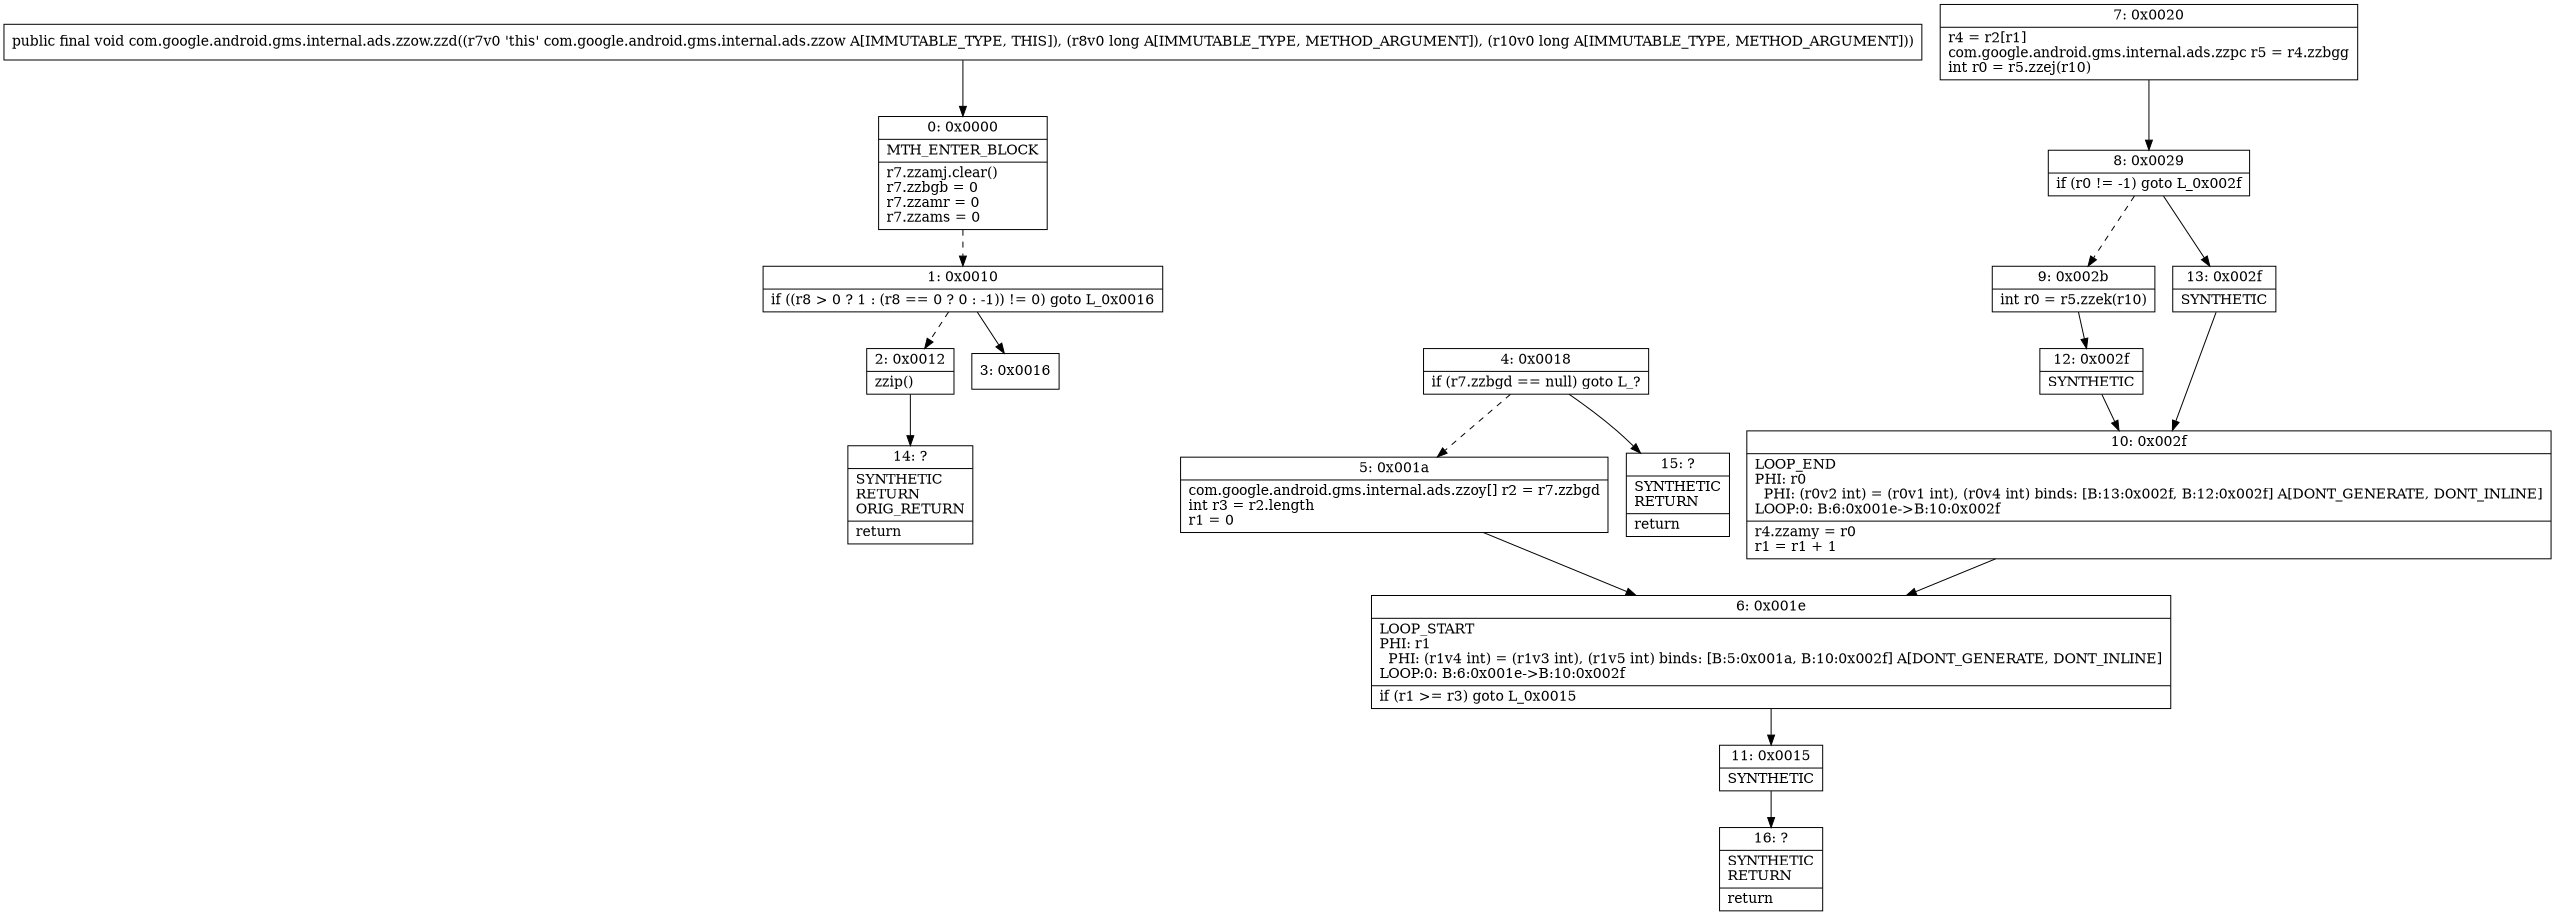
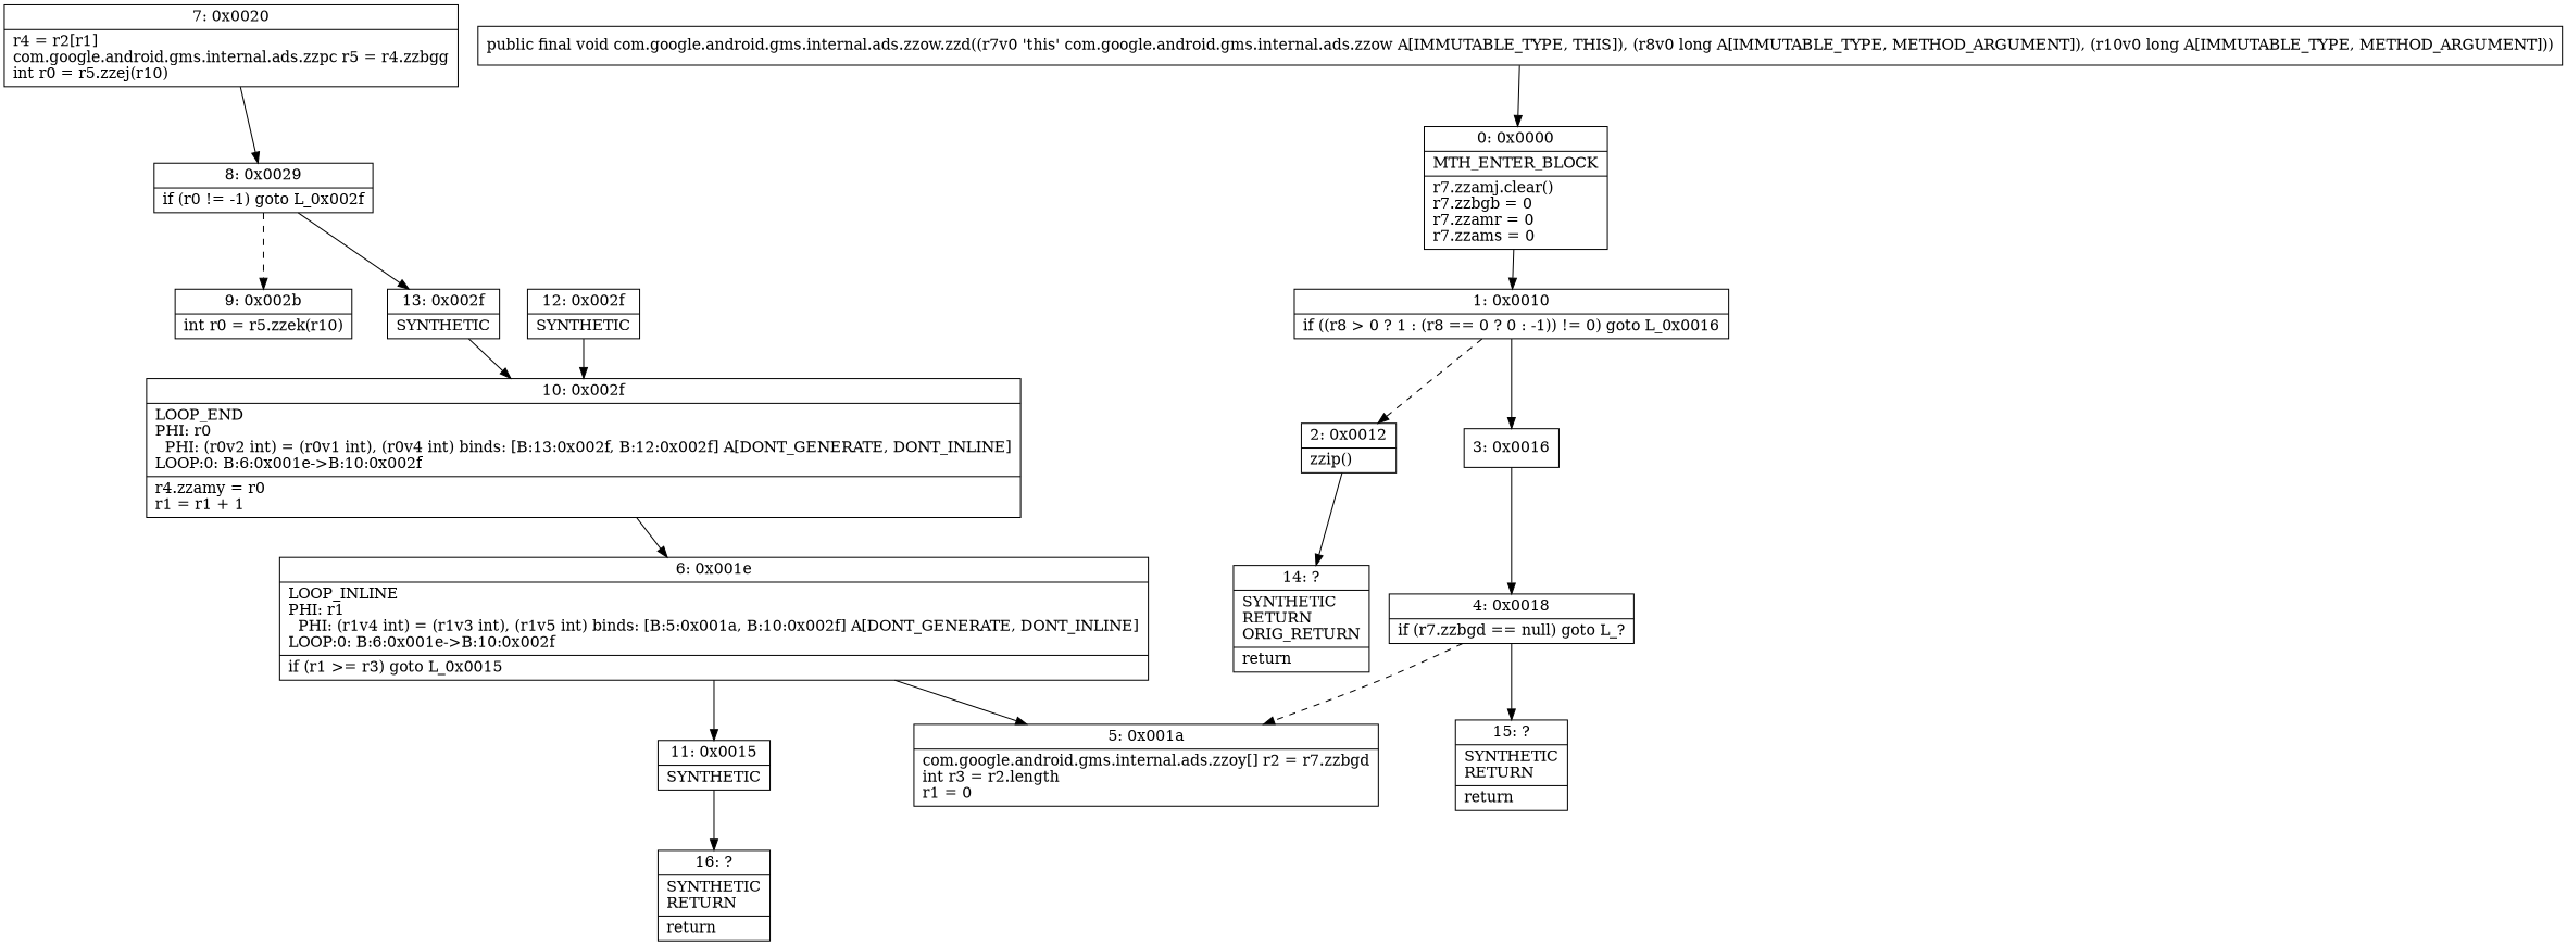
  digraph {
    node [shape=record]
    n1 [label="{0\:\ 0x0000|MTH_ENTER_BLOCK\l|r7.zzamj.clear()\lr7.zzbgb = 0\lr7.zzamr = 0\lr7.zzams = 0\l}"]
    n2 [label="{1\:\ 0x0010|if ((r8 \> 0 ? 1 : (r8 == 0 ? 0 : \-1)) != 0) goto L_0x0016\l}"]
    n3 [label="{2\:\ 0x0012|zzip()\l}"]
    n4 [label="{3\:\ 0x0016}"]
    n5 [label="{14\:\ ?|SYNTHETIC\lRETURN\lORIG_RETURN\l|return\l}"]
    n6 [label="{4\:\ 0x0018|if (r7.zzbgd == null) goto L_?\l}"]
    n7 [label="{5\:\ 0x001a|com.google.android.gms.internal.ads.zzoy[] r2 = r7.zzbgd\lint r3 = r2.length\lr1 = 0\l}"]
    n8 [label="{15\:\ ?|SYNTHETIC\lRETURN\l|return\l}"]
-   n9 [label="{6\:\ 0x001e|LOOP_START\lPHI: r1 \l  PHI: (r1v4 int) = (r1v3 int), (r1v5 int) binds: [B:5:0x001a, B:10:0x002f] A[DONT_GENERATE, DONT_INLINE]\lLOOP:0: B:6:0x001e\-\>B:10:0x002f\l|if (r1 \>= r3) goto L_0x0015\l}"]
+   n9 [label="{6\:\ 0x001e|LOOP_INLINE\lPHI: r1 \l  PHI: (r1v4 int) = (r1v3 int), (r1v5 int) binds: [B:5:0x001a, B:10:0x002f] A[DONT_GENERATE, DONT_INLINE]\lLOOP:0: B:6:0x001e\-\>B:10:0x002f\l|if (r1 \>= r3) goto L_0x0015\l}"]
    n10 [label="{11\:\ 0x0015|SYNTHETIC\l}"]
    n11 [label="{7\:\ 0x0020|r4 = r2[r1]\lcom.google.android.gms.internal.ads.zzpc r5 = r4.zzbgg\lint r0 = r5.zzej(r10)\l}"]
    n12 [label="{8\:\ 0x0029|if (r0 != \-1) goto L_0x002f\l}"]
    n13 [label="{16\:\ ?|SYNTHETIC\lRETURN\l|return\l}"]
    n14 [label="{9\:\ 0x002b|int r0 = r5.zzek(r10)\l}"]
    n15 [label="{13\:\ 0x002f|SYNTHETIC\l}"]
    n16 [label="{12\:\ 0x002f|SYNTHETIC\l}"]
    n17 [label="{10\:\ 0x002f|LOOP_END\lPHI: r0 \l  PHI: (r0v2 int) = (r0v1 int), (r0v4 int) binds: [B:13:0x002f, B:12:0x002f] A[DONT_GENERATE, DONT_INLINE]\lLOOP:0: B:6:0x001e\-\>B:10:0x002f\l|r4.zzamy = r0\lr1 = r1 + 1\l}"]
    n18 [label="{public final void com.google.android.gms.internal.ads.zzow.zzd((r7v0 'this' com.google.android.gms.internal.ads.zzow A[IMMUTABLE_TYPE, THIS]), (r8v0 long A[IMMUTABLE_TYPE, METHOD_ARGUMENT]), (r10v0 long A[IMMUTABLE_TYPE, METHOD_ARGUMENT])) }"]
-   n1 -> n2 [style=dashed]
+   n1 -> n2
    n2 -> n3 [style=dashed]
    n2 -> n4
    n3 -> n5
+   n4 -> n6
    n6 -> n7 [style=dashed]
    n6 -> n8
-   n7 -> n9
+   n9 -> n7
    n9 -> n10
    n10 -> n13
    n11 -> n12
    n12 -> n14 [style=dashed]
    n12 -> n15
-   n14 -> n16
    n15 -> n17
    n16 -> n17
    n17 -> n9
    n18 -> n1
  }
